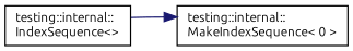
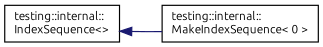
  digraph {
    rankdir=LR
    fontname=Ubuntu
    node [color=black fillcolor=white fontname=Ubuntu fontsize=10 shape=record style=filled]
    n1 [height=0.2 label="testing::internal::\lIndexSequence\<\>" width=0.4]
    n2 [height=0.2 label="testing::internal::\lMakeIndexSequence\< 0 \>" width=0.4]
-   n2 -> n1 [color=midnightblue dir=back fontname=Ubuntu fontsize=10 labelfontname=Helvetica labelfontsize=10 style=solid]
+   n1 -> n2 [color=midnightblue dir=back fontname=Ubuntu fontsize=10 labelfontname=Helvetica labelfontsize=10 style=solid]
  }
